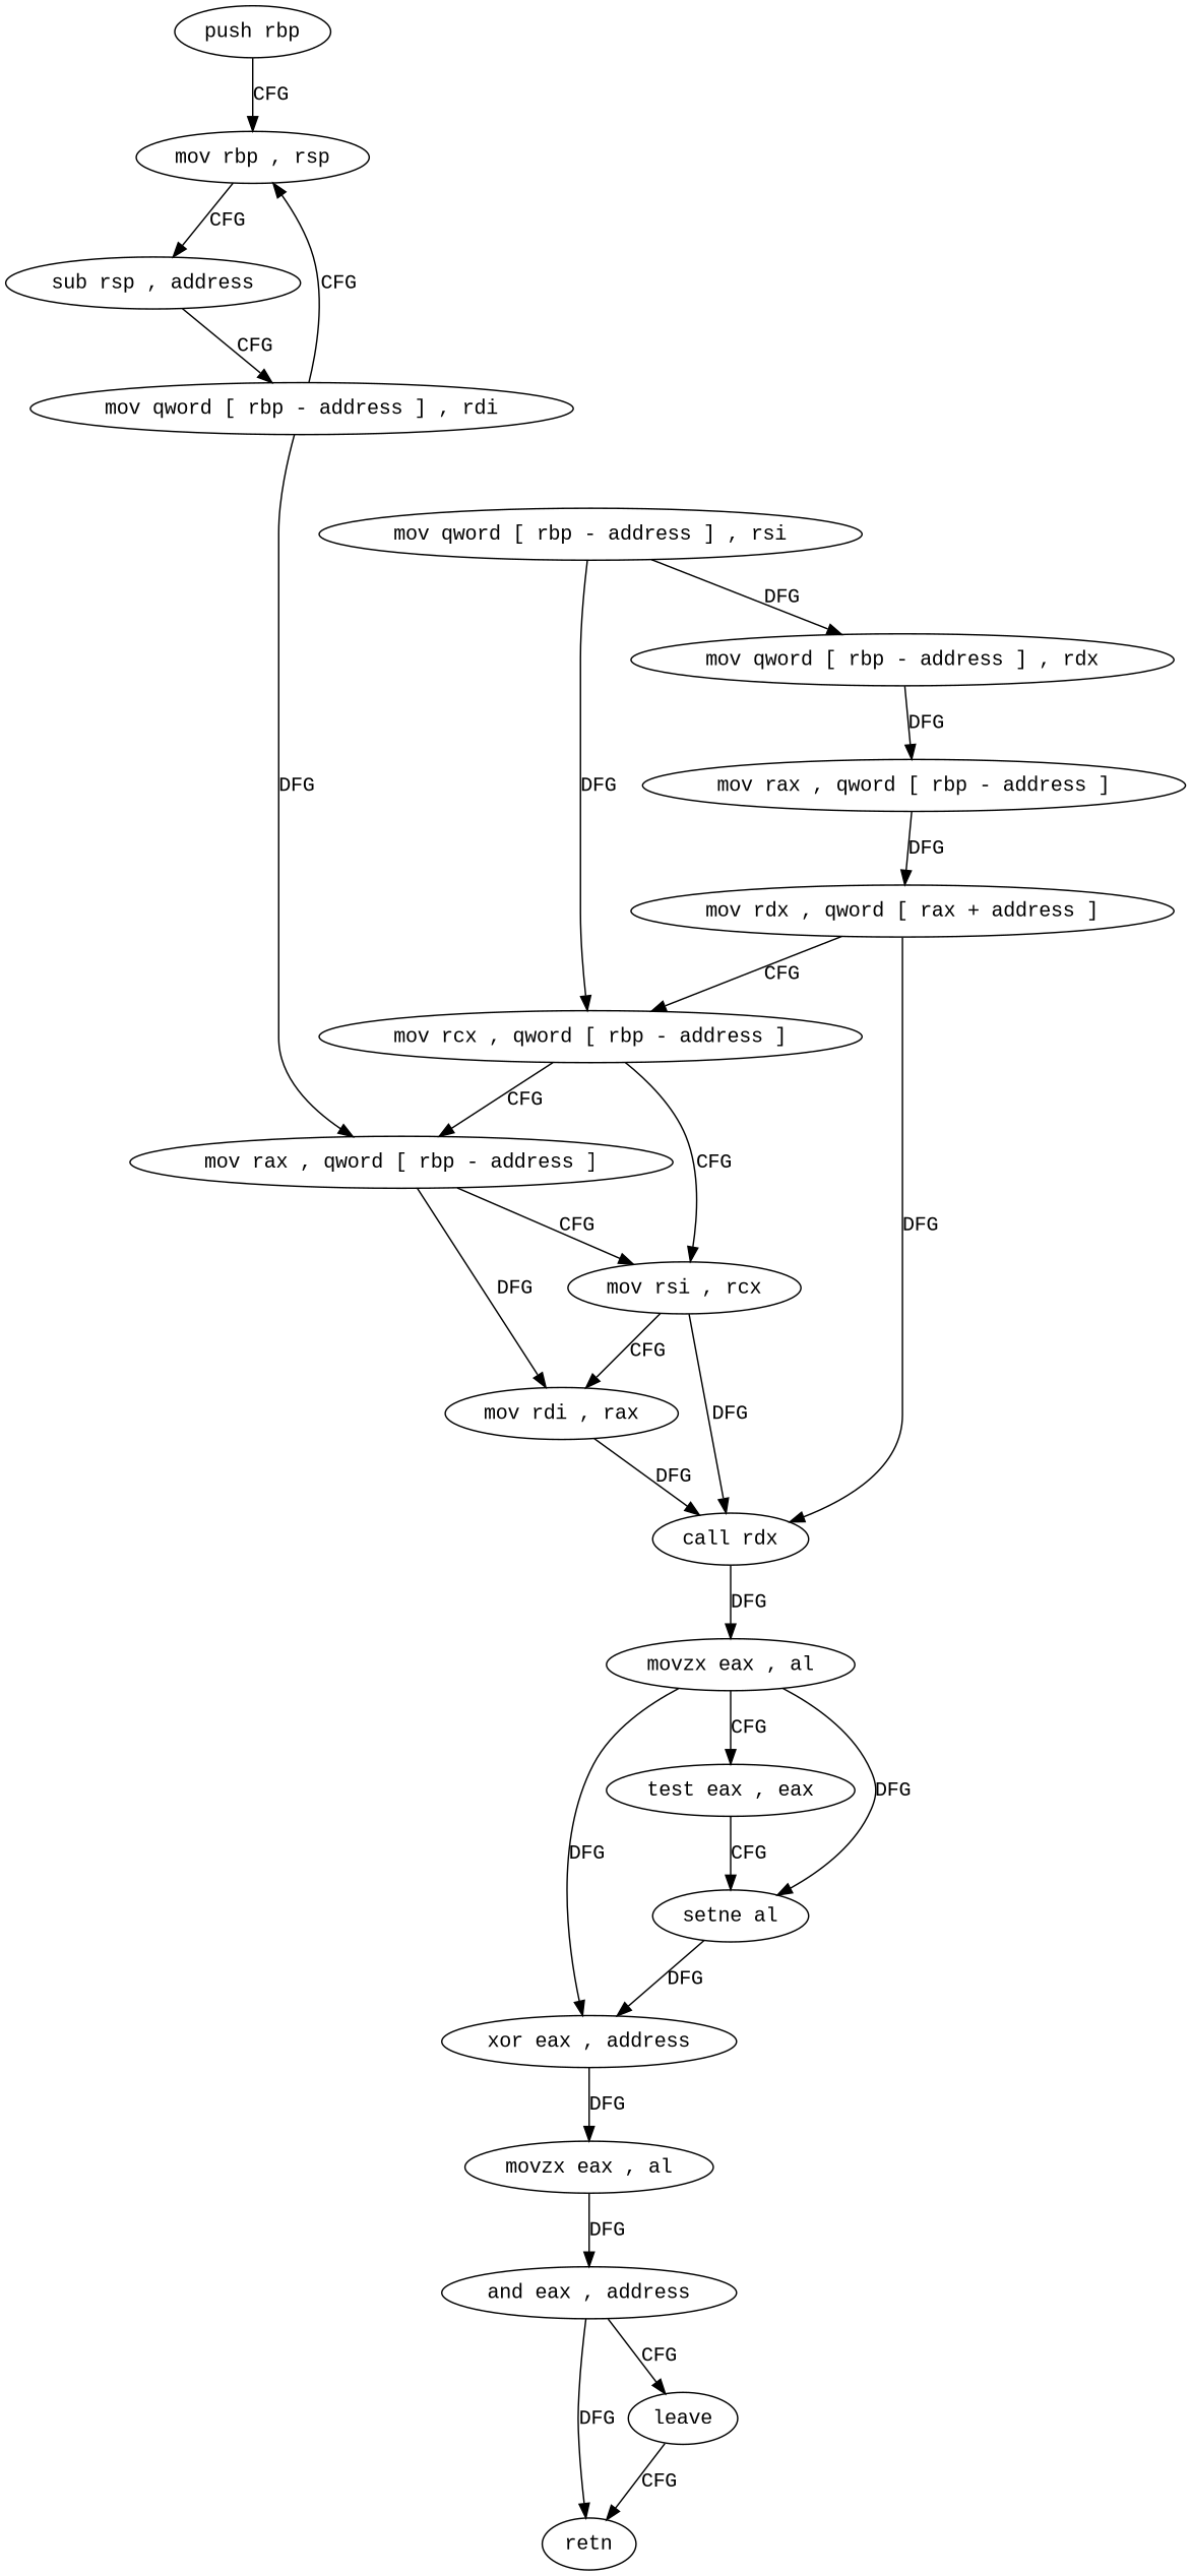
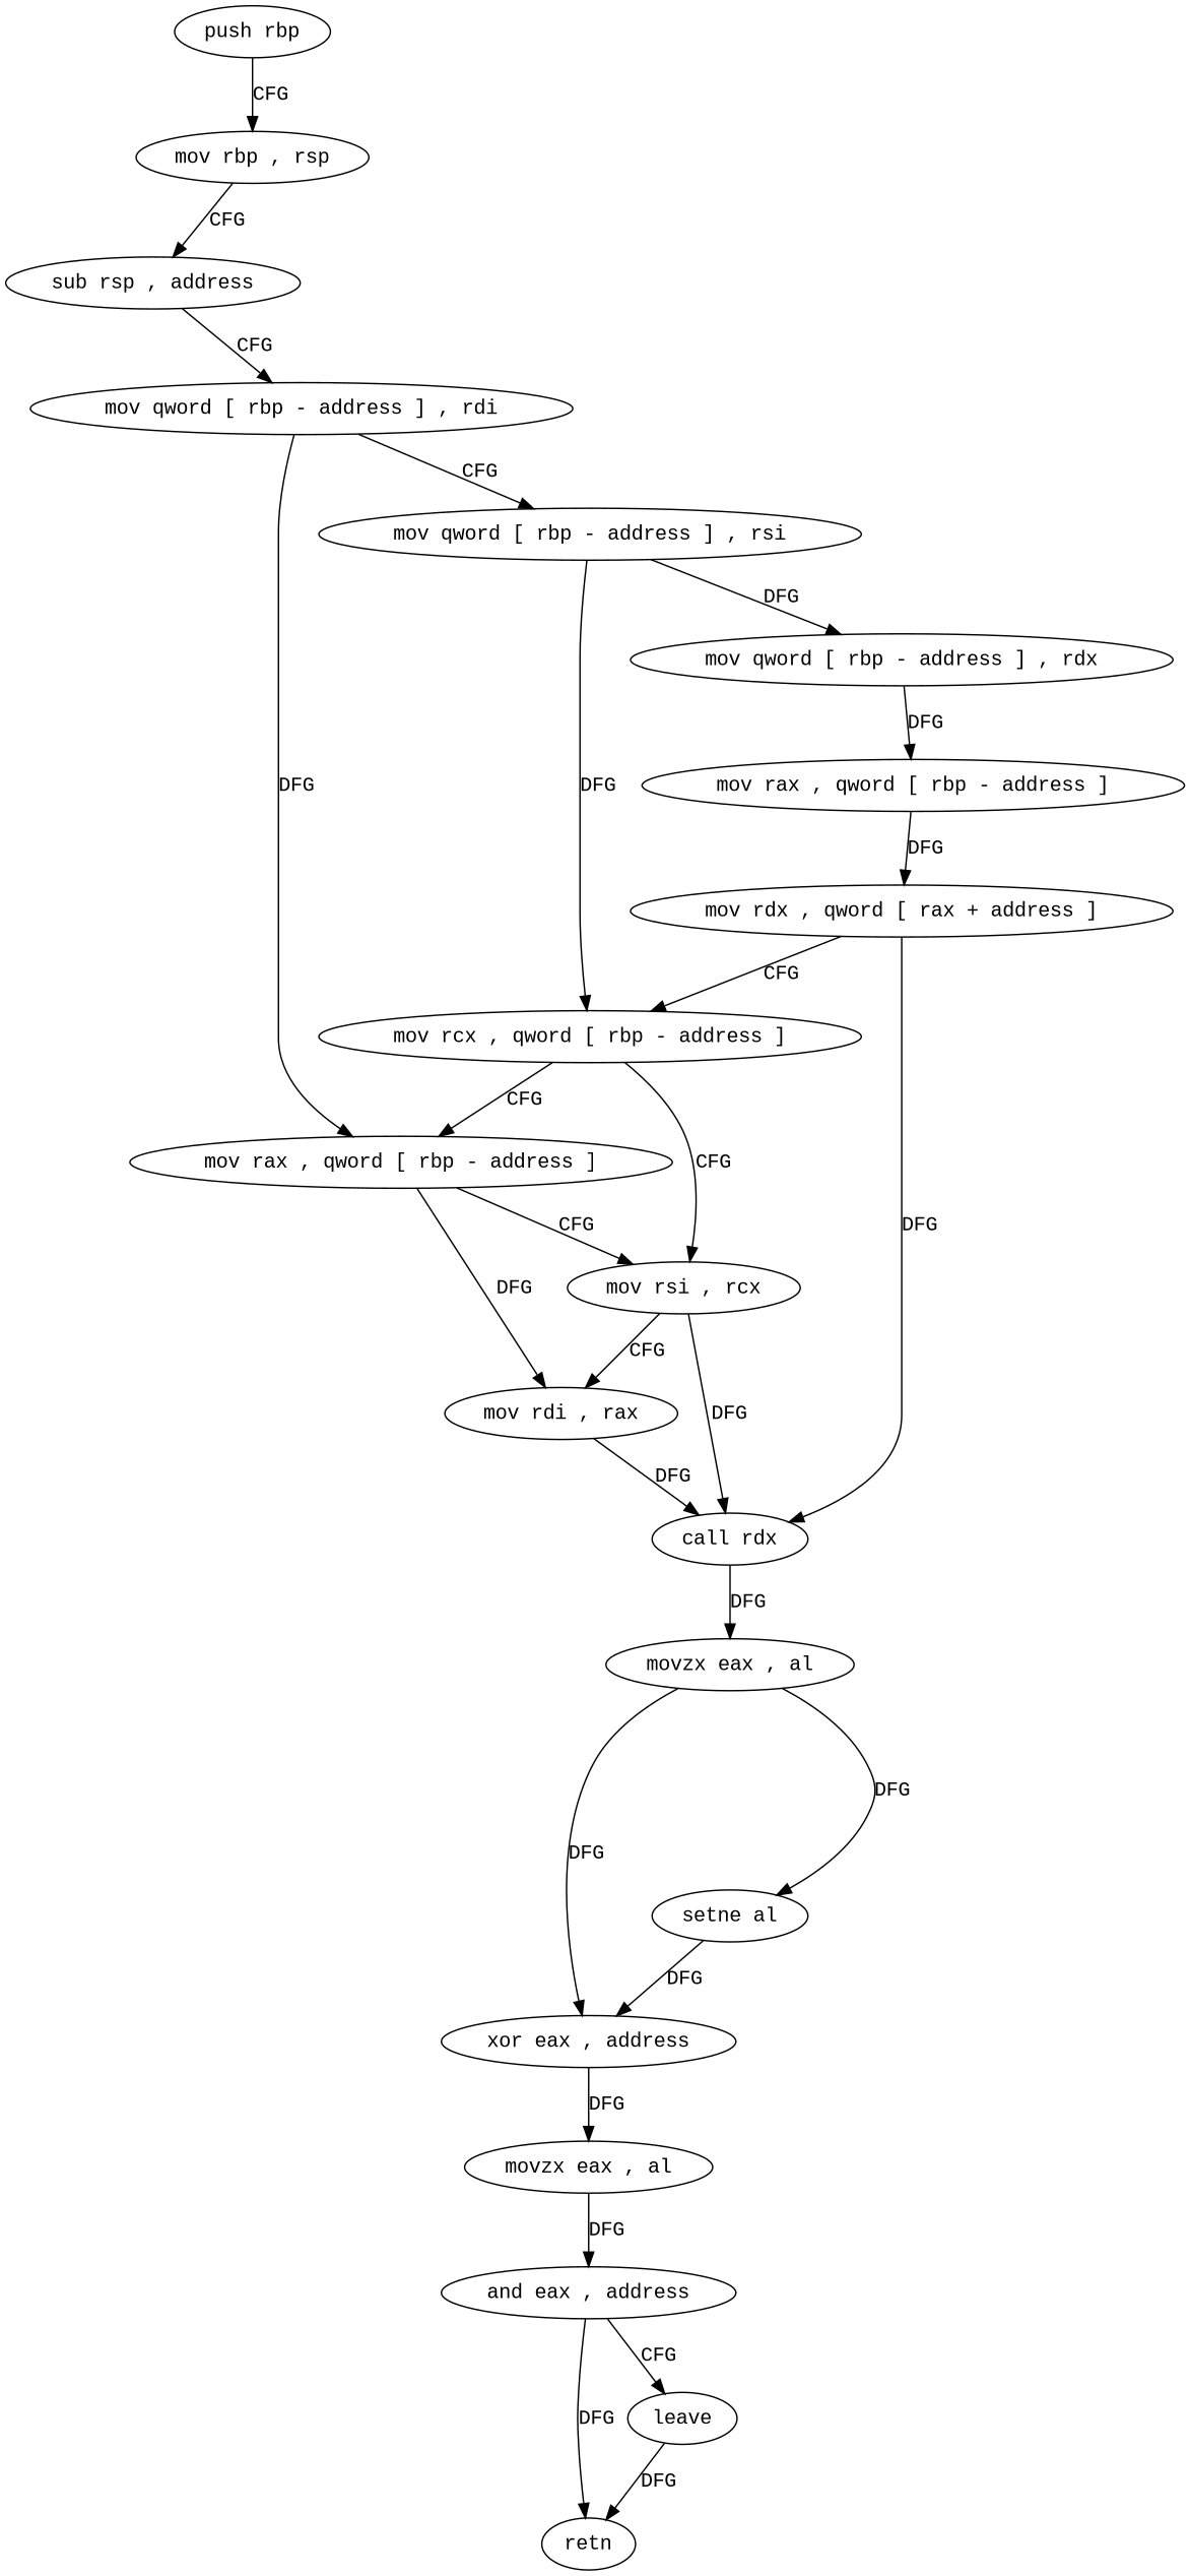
  digraph {
    fontname="Liberation Mono"
    node [fontname="Liberation Mono"]
    edge [fontname="Liberation Mono"]
    n1 [label="push rbp"]
    n2 [label="mov rbp , rsp"]
    n3 [label="sub rsp , address"]
    n4 [label="mov qword [ rbp - address ] , rdi"]
    n5 [label="mov qword [ rbp - address ] , rsi"]
    n6 [label="mov rax , qword [ rbp - address ]"]
    n7 [label="mov qword [ rbp - address ] , rdx"]
    n8 [label="mov rcx , qword [ rbp - address ]"]
    n9 [label="mov rsi , rcx"]
    n10 [label="mov rdi , rax"]
    n11 [label="mov rax , qword [ rbp - address ]"]
    n12 [label="mov rdx , qword [ rax + address ]"]
    n13 [label="call rdx"]
    n14 [label="movzx eax , al"]
-   n15 [label="test eax , eax"]
    n16 [label="setne al"]
    n17 [label="xor eax , address"]
    n18 [label="movzx eax , al"]
    n19 [label="and eax , address"]
    n20 [label=leave]
    n21 [label=retn]
    n1 -> n2 [label=CFG]
    n2 -> n3 [label=CFG]
    n3 -> n4 [label=CFG]
-   n4 -> n2 [label=CFG]
+   n4 -> n5 [label=CFG]
    n4 -> n6 [label=DFG]
    n5 -> n7 [label=DFG]
    n5 -> n8 [label=DFG]
    n6 -> n9 [label=CFG]
    n6 -> n10 [label=DFG]
    n7 -> n11 [label=DFG]
    n8 -> n6 [label=CFG]
    n8 -> n9 [label=CFG]
    n9 -> n10 [label=CFG]
    n9 -> n13 [label=DFG]
    n10 -> n13 [label=DFG]
    n11 -> n12 [label=DFG]
    n12 -> n8 [label=CFG]
    n12 -> n13 [label=DFG]
    n13 -> n14 [label=DFG]
-   n14 -> n15 [label=CFG]
    n14 -> n16 [label=DFG]
    n14 -> n17 [label=DFG]
-   n15 -> n16 [label=CFG]
    n16 -> n17 [label=DFG]
    n17 -> n18 [label=DFG]
    n18 -> n19 [label=DFG]
    n19 -> n20 [label=CFG]
    n19 -> n21 [label=DFG]
-   n20 -> n21 [label=CFG]
+   n20 -> n21 [label=DFG]
  }
